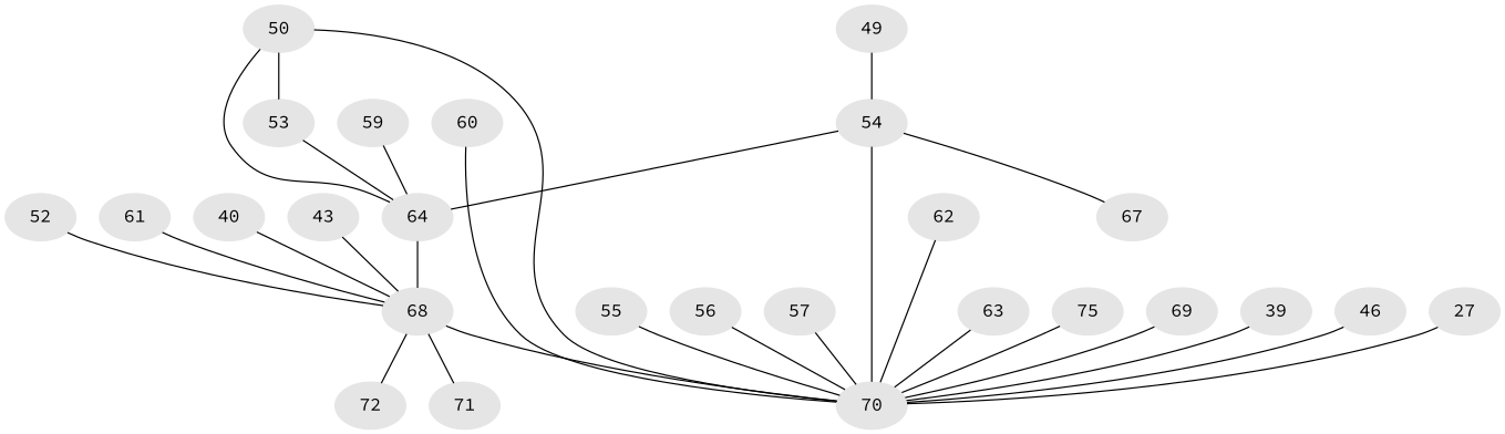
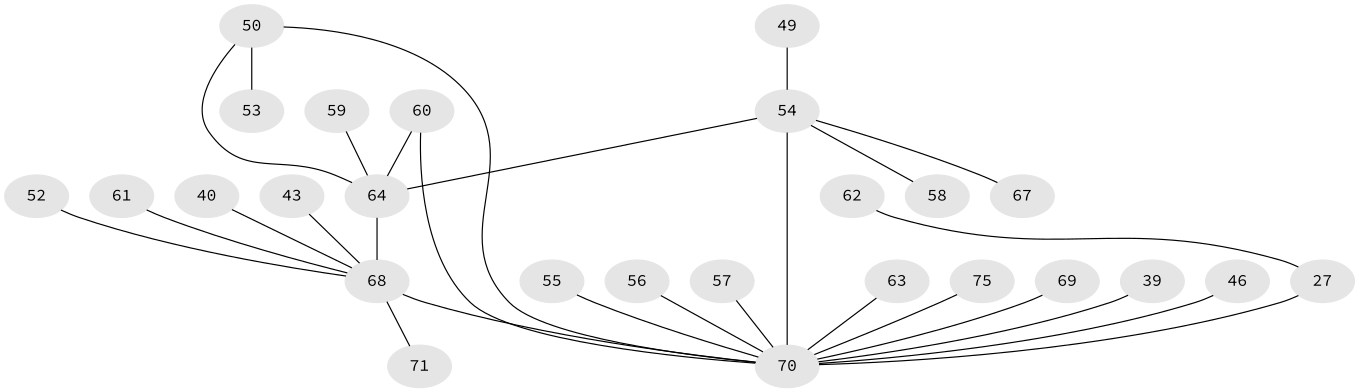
  graph {
    fontname="Source Code Pro"
    node [color=gray90 fontname="Source Code Pro" style=filled]
    edge [fontname="Source Code Pro"]
    70 [super="+26+12+48+5+16+20+21+31+35+38"]
    39
    68 [super="+33"]
    71
-   72
    40
    43
    46
    n9 [label=27]
    54 [super="+6+13"]
    64 [super="+15+34"]
+   58
    67
    49
    50 [super="+24+28+44"]
    53 [super="+32"]
    52
    55
    56 [super="+36"]
    57 [super="+25+30+45"]
    59
    60
    61
    62
    63
    n26 [label=75 super="+41+42"]
    69
    39 -- 70
    68 -- 70 [weight=5]
    68 -- 71
-   68 -- 72
    40 -- 68
    43 -- 68
    46 -- 70
    n9 -- 70
    54 -- 70 [weight=5]
    54 -- 64 [weight=2]
+   54 -- 58
    54 -- 67
    64 -- 68 [weight=2]
    49 -- 54
    50 -- 70 [weight=2]
    50 -- 64 [weight=2]
    50 -- 53
    52 -- 68
    55 -- 70
    56 -- 70
    57 -- 70
    59 -- 64
    60 -- 70
-   53 -- 64
+   60 -- 64
    61 -- 68
-   62 -- 70
+   62 -- n9
    63 -- 70
    n26 -- 70
    69 -- 70
  }
